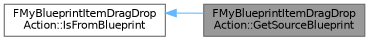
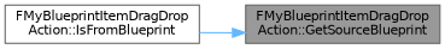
  digraph {
    rankdir=RL
    node [fontname=Helvetica fontsize=10 shape=box style=filled]
    n1 [color=gray40 fillcolor=grey60 fontcolor=black height=0.2 label="FMyBlueprintItemDragDrop\lAction::GetSourceBlueprint" width=0.4]
    n2 [color=grey40 fillcolor=white height=0.2 label="FMyBlueprintItemDragDrop\lAction::IsFromBlueprint" width=0.4]
-   n2 -> n1 [color=steelblue1 dir=back fontname=Helvetica fontsize=10 labelfontname=Helvetica labelfontsize=10 style=solid]
+   n1 -> n2 [color=steelblue1 dir=back fontname=Helvetica fontsize=10 labelfontname=Helvetica labelfontsize=10 style=solid]
  }
